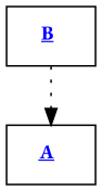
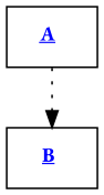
  digraph {
    compound=true
    fontname="EB Garamond"
    node [fontsize=12 shape=box fontname="EB Garamond"]
    n1 [label=< <font color="blue"><u><b>A</b></u></font>   >]
    n2 [label=< <font color="blue"><u><b>B</b></u></font>   >]
-   n2 -> n1 [fontsize=12 style=dotted fontname="EB Garamond"]
+   n1 -> n2 [fontsize=12 style=dotted fontname="EB Garamond"]
  }
